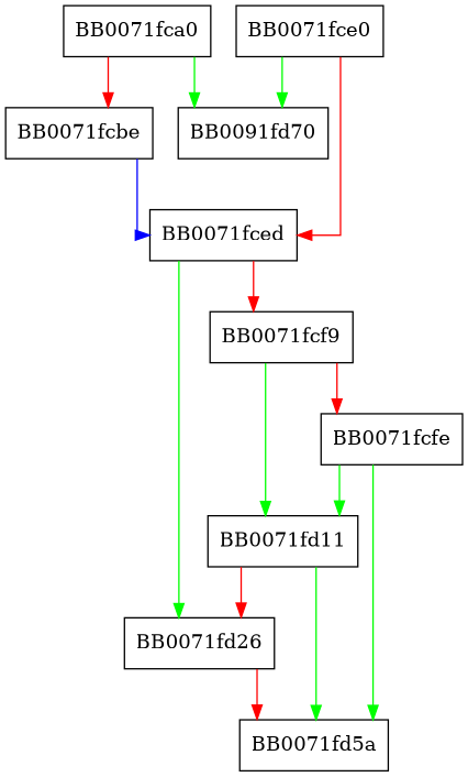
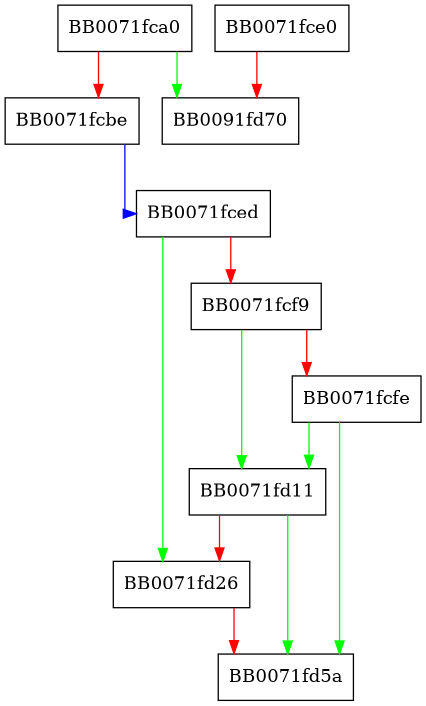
  digraph {
    splines=ortho
    node [shape=box]
    edge [color=green]
    n1 [label=BB0091fd70]
    BB0071fca0
    BB0071fcbe
    BB0071fced
    BB0071fd26
    BB0071fcf9
    BB0071fd5a
    BB0071fd11
    BB0071fcfe
    BB0071fce0
    BB0071fca0 -> n1
    BB0071fca0 -> BB0071fcbe [color=red]
    BB0071fcbe -> BB0071fced [color=blue]
    BB0071fced -> BB0071fd26
    BB0071fced -> BB0071fcf9 [color=red]
    BB0071fd26 -> BB0071fd5a [color=red]
    BB0071fcf9 -> BB0071fd11
    BB0071fcf9 -> BB0071fcfe [color=red]
    BB0071fd11 -> BB0071fd26 [color=red]
    BB0071fd11 -> BB0071fd5a
    BB0071fcfe -> BB0071fd5a
    BB0071fcfe -> BB0071fd11
-   BB0071fce0 -> n1
-   BB0071fce0 -> BB0071fced [color=red]
+   BB0071fce0 -> n1 [color=red]
  }
